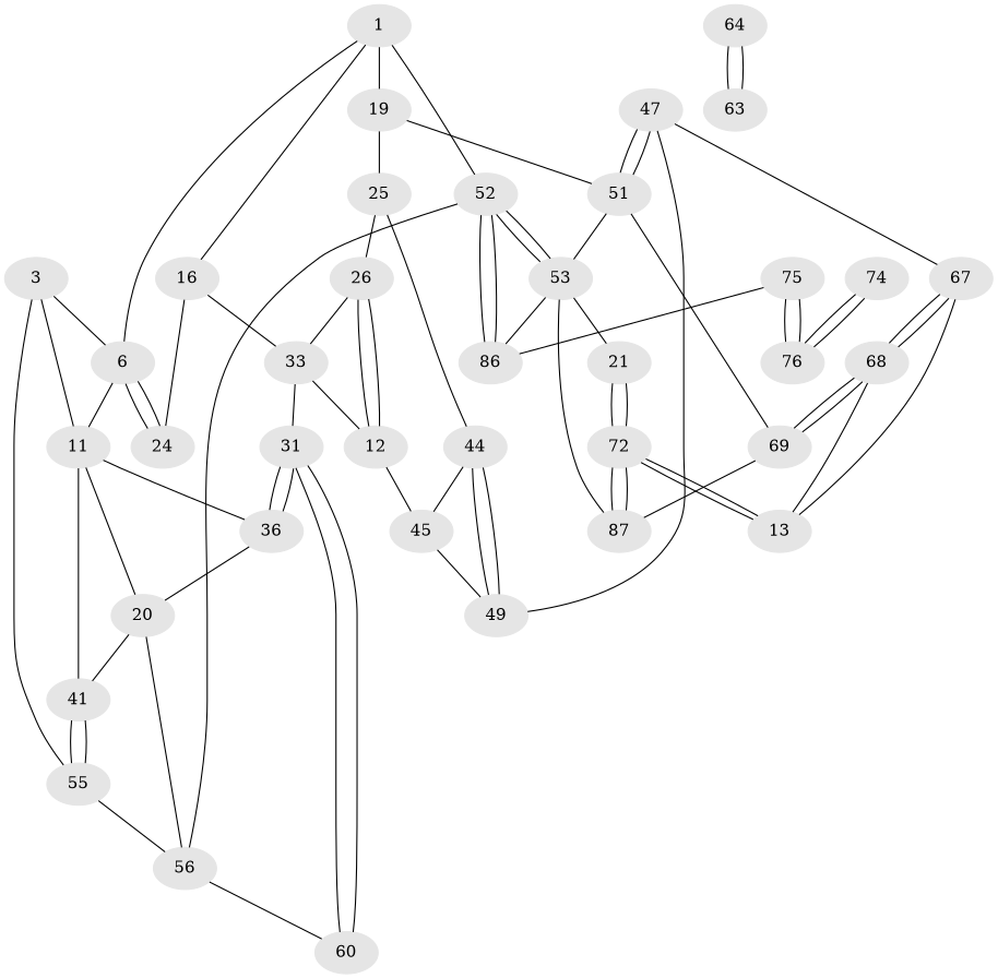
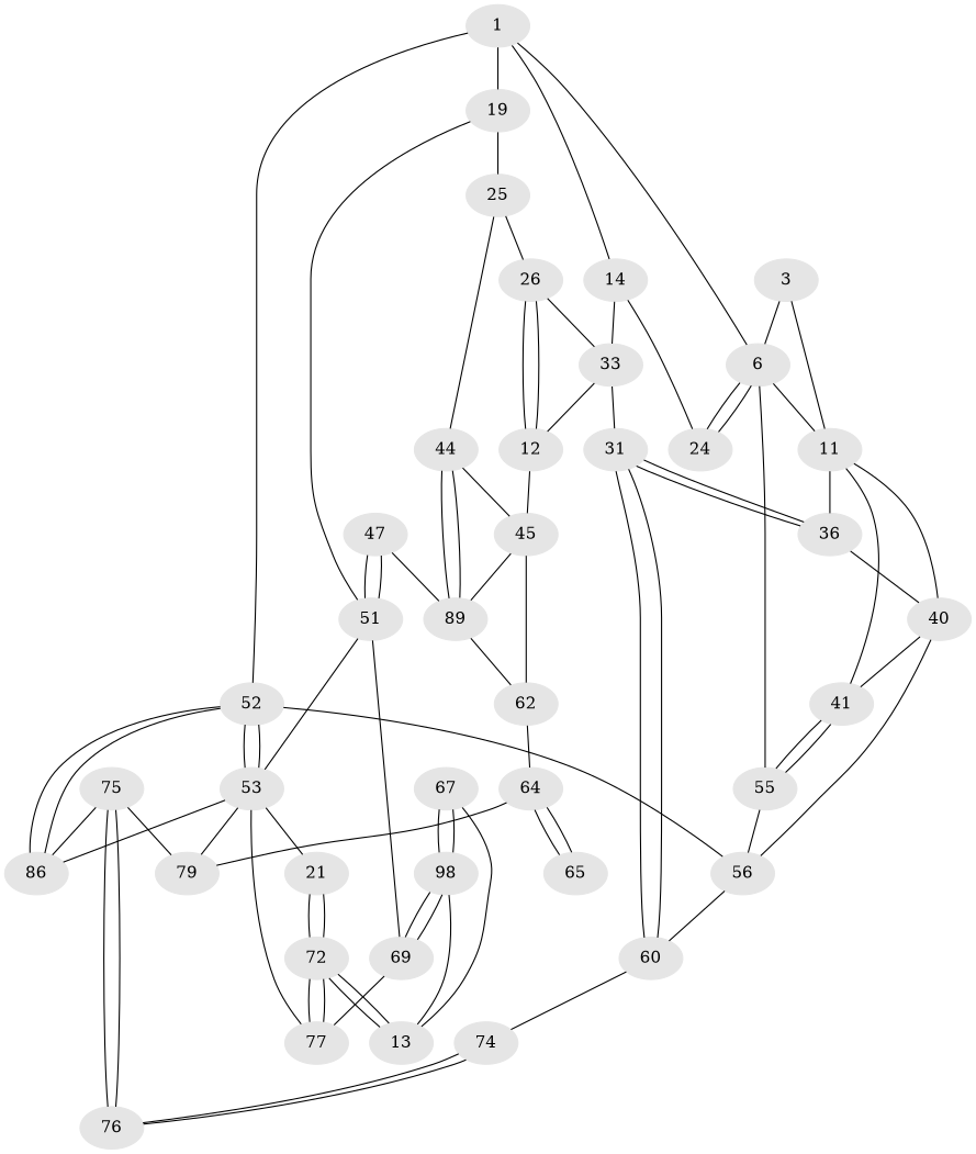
  graph {
    fontname="DejaVu Serif"
    node [color=gray90 fontname="DejaVu Serif" style=filled]
    edge [fontname="DejaVu Serif"]
    1 [super="+2+4"]
    6 [super="+7"]
-   16 [super="+21"]
+   16 [super="+21" label=14]
    n4 [label=19 super="+31+18"]
    52
    3 [super="+8"]
    11 [super="+39+12"]
    55 [super="+57"]
    n9 [label=24]
    33 [super="+34"]
    25 [super="+26+32"]
    51
    56
    53 [super="+82+54"]
    86
    36 [super="+37"]
-   40 [super="+50" label=20]
+   40 [super="+50"]
    41
    n19 [label=26 super="+30"]
    n20 [label=12]
    n21 [label=31]
    44
    69
    45 [super="+46"]
-   49 [super="+59"]
+   49 [super="+59" label=89]
    60 [super="+61"]
-   65 [super="+66" label=63]
+   65 [super="+66"]
    74
    47 [super="+48"]
    67
+   62 [super="+63"]
    64
-   68
+   68 [label=98]
    n34 [label=13]
    n35 [label=21 super="+81"]
-   77 [super="+78" label=87]
+   77 [super="+78"]
+   79 [super="+80"]
    72
    76
    75 [super="+85"]
    1 -- 6
    1 -- 16
    1 -- n4 [weight=2]
    1 -- 52
    6 -- 11
    6 -- n9 [weight=2]
    6 -- n9
    16 -- n9
    16 -- 33
    n4 -- 25 [weight=3]
    n4 -- 51
    52 -- 56
    52 -- 53
    52 -- 53
    52 -- 86
    52 -- 86
    3 -- 6
    3 -- 11
-   3 -- 55 [weight=2]
+   6 -- 55 [weight=2]
    11 -- 36
    11 -- 40
    11 -- 41
    55 -- 56
    33 -- n20
    33 -- n21
    25 -- n19
    25 -- 44
    51 -- 53
    51 -- 69
    56 -- 60
    53 -- 86
    53 -- n35
    53 -- 77
+   53 -- 79
    36 -- 40
    40 -- 56
    40 -- 41
    41 -- 55
    41 -- 55
    n19 -- 33
    n19 -- n20
    n19 -- n20
    n20 -- 45
    n21 -- 36
    n21 -- 36
    n21 -- 60
    n21 -- 60
    44 -- 45
    44 -- 49
    44 -- 49
    69 -- 77
    45 -- 49
+   45 -- 62
+   49 -- 62
+   60 -- 74
    74 -- 76
    74 -- 76
    47 -- 51
    47 -- 51
    47 -- 49
-   47 -- 67
    67 -- 68
    67 -- 68
    67 -- n34
+   62 -- 64
    64 -- 65
    64 -- 65
+   64 -- 79
    68 -- 69
    68 -- 69
    68 -- n34
    n35 -- 72
    n35 -- 72
    72 -- n34
    72 -- n34
    72 -- 77
    72 -- 77
    75 -- 86
+   75 -- 79
    75 -- 76 [weight=2]
    75 -- 76
  }
